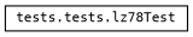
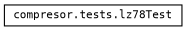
  digraph {
    rankdir=LR
    fontname="DejaVu Sans Mono"
-   n1 [color=black fillcolor=white fontname="DejaVu Sans Mono" fontsize=10 height=0.2 label="tests.tests.lz78Test" shape=record style=filled width=0.4]
+   n1 [color=black fillcolor=white fontname="DejaVu Sans Mono" fontsize=10 height=0.2 label="compresor.tests.lz78Test" shape=record style=filled width=0.4]
  }
